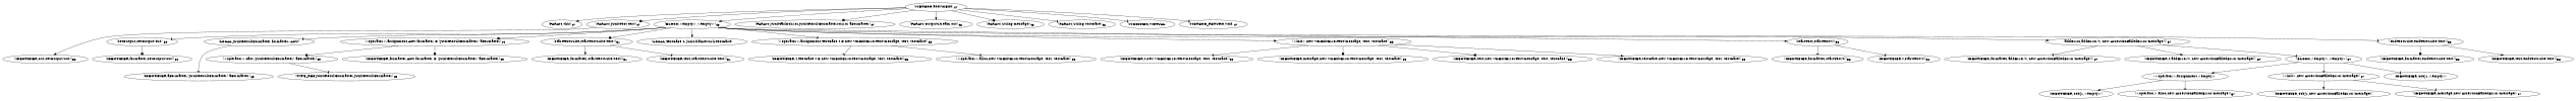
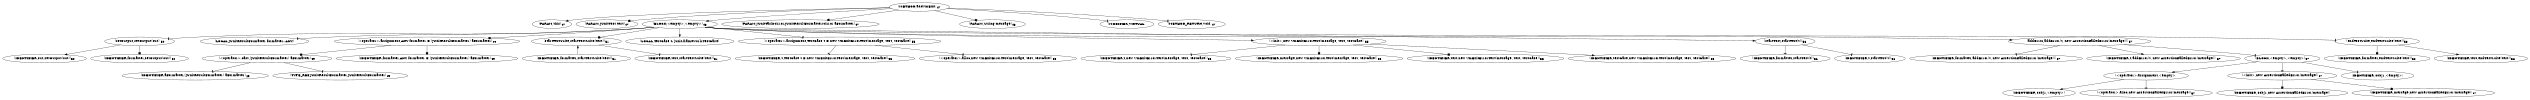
  digraph {
    fontname="DejaVu Serif"
    node [fontname="DejaVu Serif"]
    edge [arrowhead=tee fontname="DejaVu Serif"]
    n1 [label=<(METHOD,addVmExit)<SUB>47</SUB>>]
    n2 [label=<(PARAM,this)<SUB>47</SUB>>]
    n3 [label=<(PARAM,JUnitTest test)<SUB>47</SUB>>]
    n4 [label=<(PARAM,JUnitTaskMirror.JUnitResultFormatterMirror aFormatter)<SUB>47</SUB>>]
-   n5 [label=<(PARAM,OutputStream out)<SUB>48</SUB>>]
    n6 [label=<(PARAM,String message)<SUB>48</SUB>>]
-   n7 [label=<(PARAM,String testCase)<SUB>48</SUB>>]
    n8 [label=<(BLOCK,&lt;empty&gt;,&lt;empty&gt;)<SUB>48</SUB>>]
    n9 [label=<(MODIFIER,VIRTUAL)>]
    n10 [label=<(METHOD_RETURN,void)<SUB>47</SUB>>]
    n11 [label=<(LOCAL,JUnitResultFormatter formatter: ANY)>]
    n12 [label=<(&lt;operator&gt;.assignment,ANY formatter = (JUnitResultFormatter) aFormatter)<SUB>49</SUB>>]
    n13 [label=<(setOutput,setOutput(out))<SUB>50</SUB>>]
    n14 [label=<(startTestSuite,startTestSuite(test))<SUB>51</SUB>>]
    n15 [label=<(LOCAL,TestCase t: junit.framework.TestCase)>]
    n16 [label=<(&lt;operator&gt;.assignment,TestCase t = new VmExitErrorTest(message, test, testCase))<SUB>55</SUB>>]
    n17 [label=<(&lt;init&gt;,new VmExitErrorTest(message, test, testCase))<SUB>55</SUB>>]
    n18 [label=<(startTest,startTest(t))<SUB>56</SUB>>]
    n19 [label=<(addError,addError(t, new AssertionFailedError(message)))<SUB>57</SUB>>]
    n20 [label=<(endTestSuite,endTestSuite(test))<SUB>58</SUB>>]
    n21 [label=<(IDENTIFIER,formatter,ANY formatter = (JUnitResultFormatter) aFormatter)<SUB>49</SUB>>]
    n22 [label=<(&lt;operator&gt;.cast,(JUnitResultFormatter) aFormatter)<SUB>49</SUB>>]
    n23 [label=<(IDENTIFIER,formatter,setOutput(out))<SUB>50</SUB>>]
    n24 [label=<(IDENTIFIER,out,setOutput(out))<SUB>50</SUB>>]
    n25 [label=<(IDENTIFIER,formatter,startTestSuite(test))<SUB>51</SUB>>]
    n26 [label=<(IDENTIFIER,test,startTestSuite(test))<SUB>51</SUB>>]
    n27 [label=<(IDENTIFIER,t,TestCase t = new VmExitErrorTest(message, test, testCase))<SUB>55</SUB>>]
    n28 [label=<(&lt;operator&gt;.alloc,new VmExitErrorTest(message, test, testCase))<SUB>55</SUB>>]
    n29 [label=<(IDENTIFIER,t,new VmExitErrorTest(message, test, testCase))<SUB>55</SUB>>]
    n30 [label=<(IDENTIFIER,message,new VmExitErrorTest(message, test, testCase))<SUB>55</SUB>>]
    n31 [label=<(IDENTIFIER,test,new VmExitErrorTest(message, test, testCase))<SUB>55</SUB>>]
    n32 [label=<(IDENTIFIER,testCase,new VmExitErrorTest(message, test, testCase))<SUB>55</SUB>>]
    n33 [label=<(IDENTIFIER,formatter,startTest(t))<SUB>56</SUB>>]
    n34 [label=<(IDENTIFIER,t,startTest(t))<SUB>56</SUB>>]
    n35 [label=<(IDENTIFIER,formatter,addError(t, new AssertionFailedError(message)))<SUB>57</SUB>>]
    n36 [label=<(IDENTIFIER,t,addError(t, new AssertionFailedError(message)))<SUB>57</SUB>>]
    n37 [label=<(BLOCK,&lt;empty&gt;,&lt;empty&gt;)<SUB>57</SUB>>]
    n38 [label=<(IDENTIFIER,formatter,endTestSuite(test))<SUB>58</SUB>>]
    n39 [label=<(IDENTIFIER,test,endTestSuite(test))<SUB>58</SUB>>]
    n40 [label=<(TYPE_REF,JUnitResultFormatter,JUnitResultFormatter)<SUB>49</SUB>>]
    n41 [label=<(IDENTIFIER,aFormatter,(JUnitResultFormatter) aFormatter)<SUB>49</SUB>>]
    n42 [label=<(&lt;operator&gt;.assignment,&lt;empty&gt;)>]
    n43 [label=<(&lt;init&gt;,new AssertionFailedError(message))<SUB>57</SUB>>]
    n44 [label=<(IDENTIFIER,$obj1,&lt;empty&gt;)>]
    n45 [label=<(IDENTIFIER,$obj1,&lt;empty&gt;)>]
    n46 [label=<(&lt;operator&gt;.alloc,new AssertionFailedError(message))<SUB>57</SUB>>]
    n47 [label=<(IDENTIFIER,$obj1,new AssertionFailedError(message))>]
    n48 [label=<(IDENTIFIER,message,new AssertionFailedError(message))<SUB>57</SUB>>]
    n1 -> n2 [arrowhead=normal]
    n1 -> n3 [arrowhead=box]
    n1 -> n4 [arrowhead=box]
-   n1 -> n5 [arrowhead=normal]
    n1 -> n6 [arrowhead=box]
-   n1 -> n7
    n1 -> n8 [arrowhead=normal]
    n1 -> n9
    n1 -> n10
    n8 -> n11
    n8 -> n12 [arrowhead=box]
    n8 -> n13
    n8 -> n14 [arrowhead=box]
    n8 -> n15 [arrowhead=normal]
    n8 -> n16
    n8 -> n17 [arrowhead=normal]
    n8 -> n18 [arrowhead=normal]
    n8 -> n19 [arrowhead=normal]
    n8 -> n20
    n12 -> n21 [arrowhead=box]
    n12 -> n22 [arrowhead=box]
    n13 -> n23 [arrowhead=box]
-   n3 -> n24 [arrowhead=normal]
-   n14 -> n25 [arrowhead=normal]
+   n13 -> n24 [arrowhead=normal]
+   n25 -> n14 [arrowhead=normal]
    n14 -> n26
    n16 -> n27
    n16 -> n28
    n17 -> n29
    n17 -> n30 [arrowhead=box]
    n17 -> n31 [arrowhead=box]
    n17 -> n32 [arrowhead=normal]
    n18 -> n33
    n18 -> n34
    n19 -> n35
    n19 -> n36 [arrowhead=normal]
    n19 -> n37
    n20 -> n38 [arrowhead=box]
    n20 -> n39 [arrowhead=normal]
    n22 -> n40
-   n11 -> n41
+   n22 -> n41
    n37 -> n42 [arrowhead=normal]
    n37 -> n43
    n37 -> n44
    n42 -> n45 [arrowhead=normal]
    n42 -> n46
-   n43 -> n47 [arrowhead=normal]
-   n43 -> n48
+   n43 -> n47 [arrowhead=box]
+   n43 -> n48 [arrowhead=box]
  }
